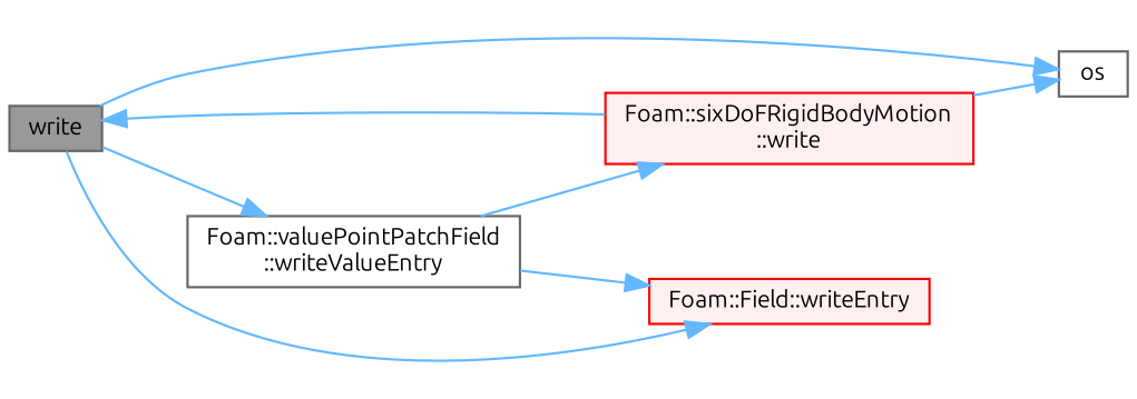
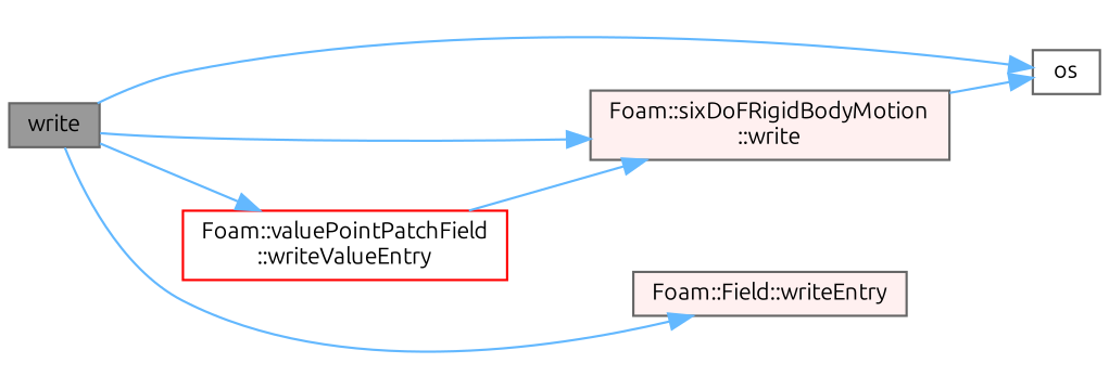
  digraph {
    fontname=Ubuntu
    rankdir=LR
    node [color=grey40 fillcolor=white fontname=Ubuntu fontsize=10 shape=box style=filled]
    edge [color=steelblue1 fontname=Ubuntu fontsize=10 labelfontname=Helvetica labelfontsize=10 style=solid]
    n1 [color=gray40 fillcolor=grey60 fontcolor=black height=0.2 label=write width=0.4]
    n2 [height=0.2 label=os width=0.4]
-   n3 [color=red fillcolor="#FFF0F0" height=0.2 label="Foam::sixDoFRigidBodyMotion\l::write" width=0.4]
-   n4 [color=red fillcolor="#FFF0F0" height=0.2 label="Foam::Field::writeEntry" width=0.4]
-   n5 [height=0.2 label="Foam::valuePointPatchField\l::writeValueEntry" width=0.4]
+   n3 [fillcolor="#FFF0F0" height=0.2 label="Foam::sixDoFRigidBodyMotion\l::write" width=0.4]
+   n4 [fillcolor="#FFF0F0" height=0.2 label="Foam::Field::writeEntry" width=0.4]
+   n5 [color=red height=0.2 label="Foam::valuePointPatchField\l::writeValueEntry" width=0.4]
    n1 -> n2
-   n3 -> n1
+   n1 -> n3
    n1 -> n4
    n1 -> n5
    n3 -> n2
    n5 -> n3
-   n5 -> n4
  }
